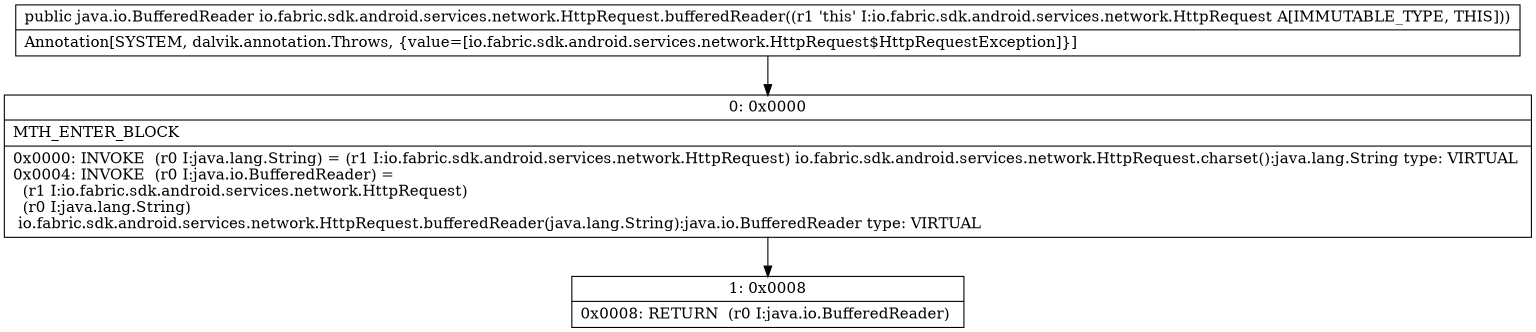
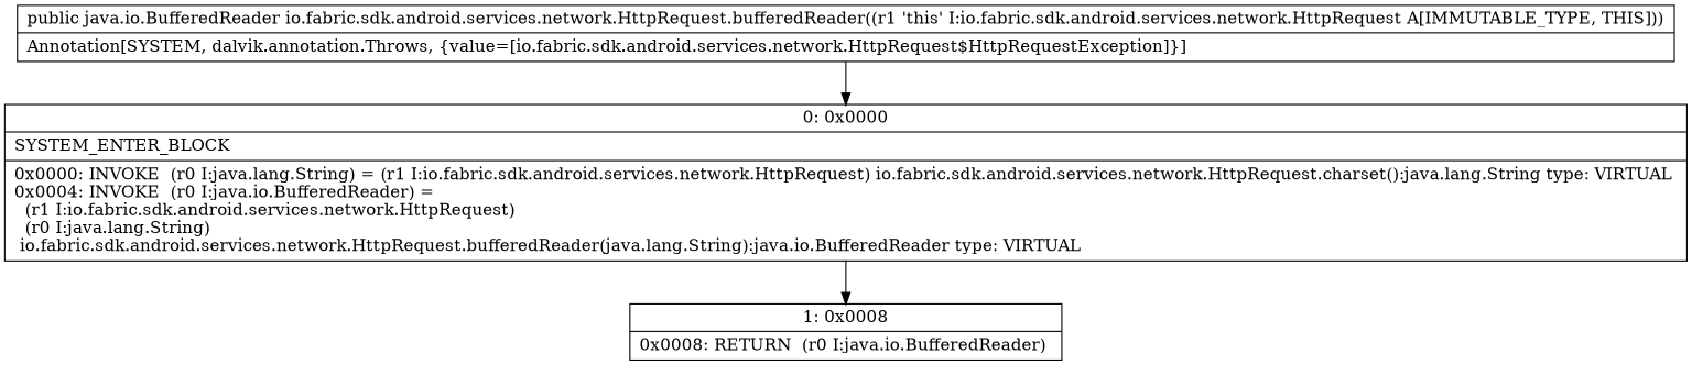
  digraph {
    node [shape=record]
-   n1 [label="{0\:\ 0x0000|MTH_ENTER_BLOCK\l|0x0000: INVOKE  (r0 I:java.lang.String) = (r1 I:io.fabric.sdk.android.services.network.HttpRequest) io.fabric.sdk.android.services.network.HttpRequest.charset():java.lang.String type: VIRTUAL \l0x0004: INVOKE  (r0 I:java.io.BufferedReader) = \l  (r1 I:io.fabric.sdk.android.services.network.HttpRequest)\l  (r0 I:java.lang.String)\l io.fabric.sdk.android.services.network.HttpRequest.bufferedReader(java.lang.String):java.io.BufferedReader type: VIRTUAL \l}"]
+   n1 [label="{0\:\ 0x0000|SYSTEM_ENTER_BLOCK\l|0x0000: INVOKE  (r0 I:java.lang.String) = (r1 I:io.fabric.sdk.android.services.network.HttpRequest) io.fabric.sdk.android.services.network.HttpRequest.charset():java.lang.String type: VIRTUAL \l0x0004: INVOKE  (r0 I:java.io.BufferedReader) = \l  (r1 I:io.fabric.sdk.android.services.network.HttpRequest)\l  (r0 I:java.lang.String)\l io.fabric.sdk.android.services.network.HttpRequest.bufferedReader(java.lang.String):java.io.BufferedReader type: VIRTUAL \l}"]
    n2 [label="{1\:\ 0x0008|0x0008: RETURN  (r0 I:java.io.BufferedReader) \l}"]
    n3 [label="{public java.io.BufferedReader io.fabric.sdk.android.services.network.HttpRequest.bufferedReader((r1 'this' I:io.fabric.sdk.android.services.network.HttpRequest A[IMMUTABLE_TYPE, THIS]))  | Annotation[SYSTEM, dalvik.annotation.Throws, \{value=[io.fabric.sdk.android.services.network.HttpRequest$HttpRequestException]\}]\l}"]
    n1 -> n2
    n3 -> n1
  }
